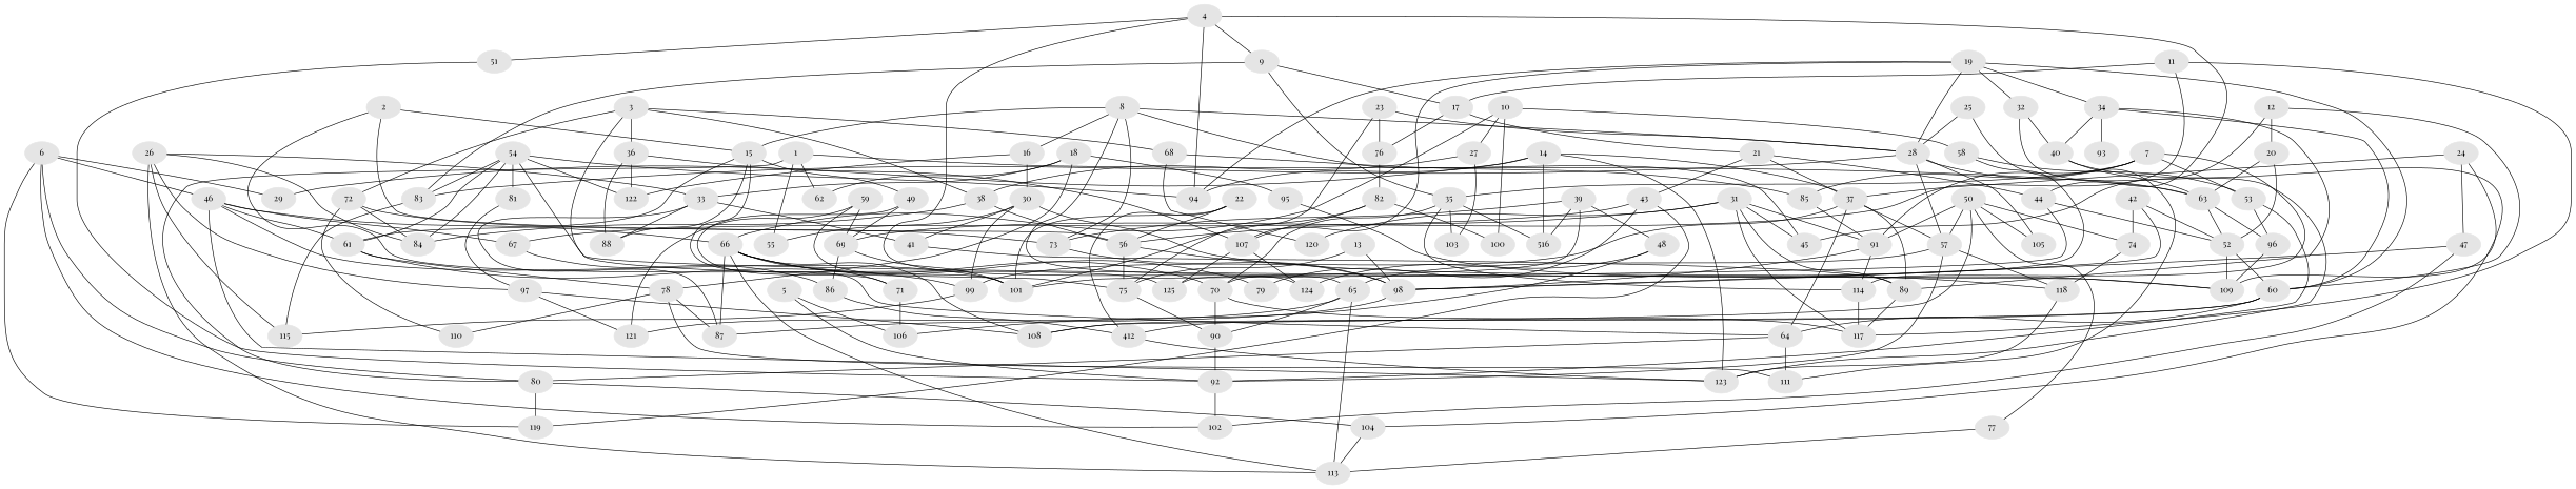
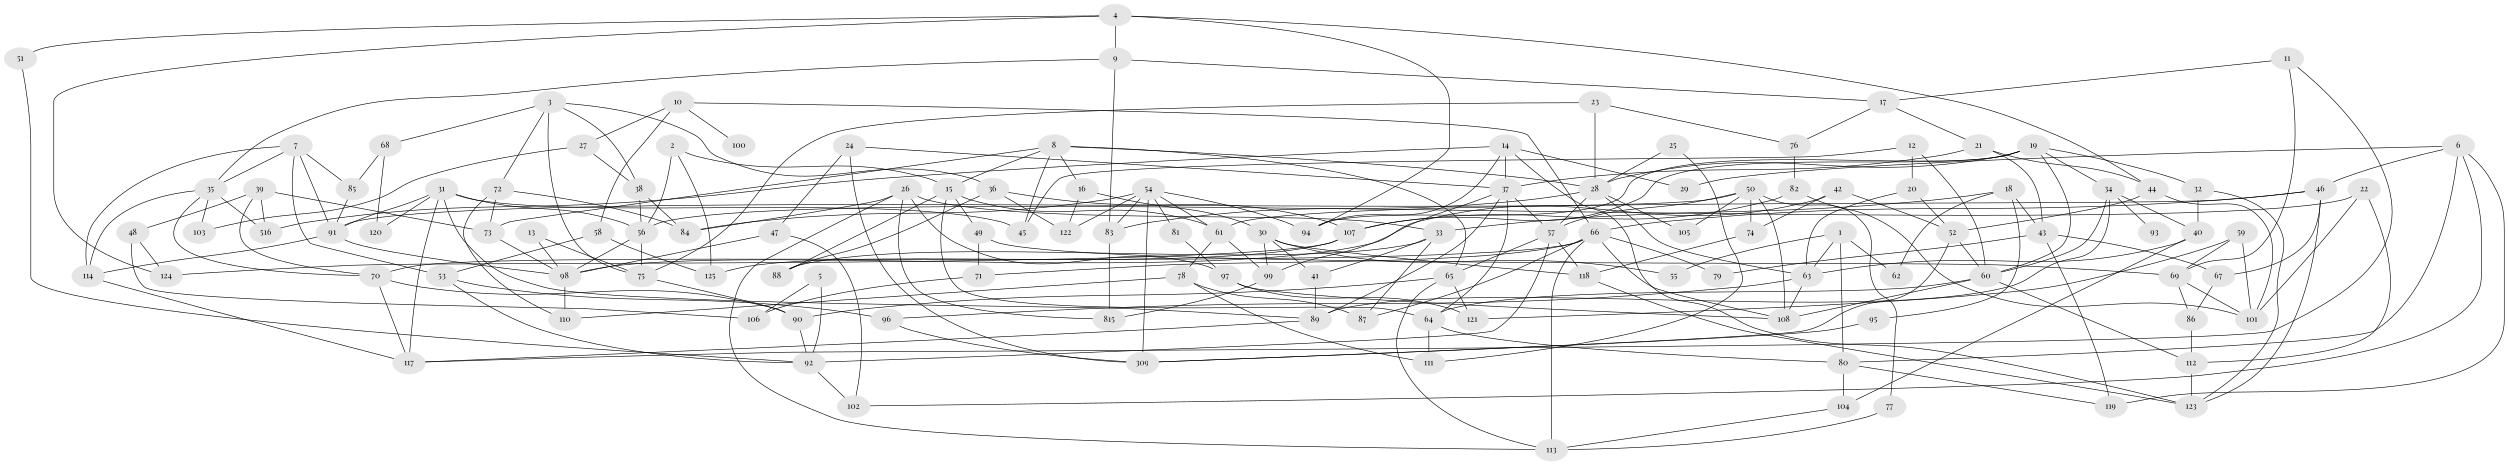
  graph {
    fontname="Playfair Display"
    node [color=gray90 fontname="Playfair Display" style=filled]
    edge [fontname="Playfair Display"]
    1
    55
    62
    63
    80
    108
    96
    119
    104
    2
    15
    56
    125
    49
    61
    64
    88
    75
    98
    3
    36
    38
    68
    72
    122
    107
    84
    85
    120
    73
    110
    90
    4
    9
    44
    51
    124
    94
    35
    17
    83
    52
    101
    92
    67
    86
    5
    106
    102
    6
    29
    46
    66
    123
    7
    53
    91
    114
    n59 [label=516]
    103
    70
    117
    8
    16
    28
    45
    65
    30
    57
    105
    113
    121
    21
    76
-   115
+   115 [label=815]
    10
    27
    58
    100
    87
    79
    71
    11
    69
    12
    20
    60
-   112 [label=412]
+   112
    13
    14
    37
    99
    89
    78
    111
    41
    118
    43
    82
    18
    33
    95
-   109
+   109 [label=309]
    19
    32
    34
    40
    93
    22
    23
    24
    47
    25
    26
    97
    31
    39
    48
    42
    74
    50
    77
    54
    81
    59
    1 -- 55
    1 -- 62
    1 -- 63
    1 -- 80
-   63 -- 52
+   63 -- 108
    63 -- 96
    80 -- 119
    80 -- 104
    96 -- 109
    104 -- 113
    2 -- 15
    2 -- 56
    2 -- 125
    15 -- 49
    15 -- 61
    15 -- 64
    15 -- 88
    56 -- 75
    56 -- 98
    49 -- 71
    49 -- 69
    61 -- 99
    61 -- 78
    64 -- 80
    64 -- 111
    75 -- 90
-   98 -- 87
+   98 -- 110
    3 -- 75
    3 -- 36
    3 -- 38
    3 -- 68
    3 -- 72
    36 -- 88
    36 -- 122
    36 -- 107
    38 -- 56
    38 -- 84
    68 -- 85
    68 -- 120
    72 -- 84
    72 -- 73
    72 -- 110
    107 -- 125
    107 -- 124
    85 -- 91
    73 -- 98
    90 -- 92
    4 -- 9
    4 -- 44
    4 -- 51
    4 -- 124
    4 -- 94
    9 -- 35
    9 -- 17
    9 -- 83
    44 -- 52
    44 -- 101
    51 -- 92
    35 -- 114
    35 -- n59
    35 -- 103
    35 -- 70
    17 -- 21
    17 -- 76
    83 -- 115
    52 -- 60
    52 -- 109
    92 -- 102
    67 -- 86
    86 -- 112
    5 -- 92
    5 -- 106
    6 -- 80
    6 -- 119
    6 -- 102
    6 -- 29
    6 -- 46
    46 -- 61
-   46 -- 101
    46 -- 67
    46 -- 66
    46 -- 123
    66 -- 108
    66 -- 70
    66 -- 113
    66 -- 87
    66 -- 79
    66 -- 71
    7 -- 85
    7 -- 35
    7 -- 53
    7 -- 91
    7 -- 114
    53 -- 96
    53 -- 92
    91 -- 98
    91 -- 114
    114 -- 117
    70 -- 90
    70 -- 117
    8 -- 15
    8 -- 73
    8 -- 16
    8 -- 28
    8 -- 45
    8 -- 65
    16 -- 122
    16 -- 30
    28 -- 63
    28 -- 83
    28 -- 57
    28 -- 105
    65 -- 90
    65 -- 113
    65 -- 121
    30 -- 55
    30 -- 99
    30 -- 41
    30 -- 118
    57 -- 92
    57 -- 65
    57 -- 118
    21 -- 44
    21 -- 37
    21 -- 43
    76 -- 82
    10 -- 66
    10 -- 27
    10 -- 58
    10 -- 100
    27 -- 38
    27 -- 103
    58 -- 125
    58 -- 53
    71 -- 106
    11 -- 17
    11 -- 117
    11 -- 69
    69 -- 101
    69 -- 86
    12 -- 45
    12 -- 20
    12 -- 60
    20 -- 63
    20 -- 52
    60 -- 108
    60 -- 64
    60 -- 112
    112 -- 123
    13 -- 75
    13 -- 98
    14 -- 94
    14 -- 29
    14 -- 123
    14 -- n59
    14 -- 37
    37 -- 64
    37 -- 57
    37 -- 99
    37 -- 89
    99 -- 115
    89 -- 117
    78 -- 110
    78 -- 87
    78 -- 111
    41 -- 89
    118 -- 123
    43 -- 119
    43 -- 67
    43 -- 79
    82 -- 107
    82 -- 101
-   82 -- 100
    18 -- 62
-   18 -- 78
+   18 -- 43
    18 -- 33
    18 -- 95
    33 -- 88
    33 -- 87
    33 -- 41
    95 -- 109
    19 -- 107
    19 -- 94
    19 -- 28
    19 -- 60
    19 -- 32
    19 -- 34
    32 -- 123
    32 -- 40
    34 -- 60
    34 -- 89
    34 -- 40
    34 -- 93
    40 -- 63
    40 -- 104
    22 -- 56
    22 -- 101
    22 -- 112
    23 -- 75
    23 -- 28
    23 -- 76
    24 -- 37
    24 -- 109
    24 -- 47
    47 -- 98
    47 -- 102
    25 -- 28
    25 -- 111
    26 -- 84
    26 -- 113
    26 -- 115
    26 -- 33
    26 -- 97
    97 -- 108
    97 -- 121
    31 -- 56
    31 -- 120
    31 -- 91
    31 -- 117
    31 -- 45
    31 -- 89
    39 -- 73
    39 -- n59
    39 -- 70
    39 -- 48
    48 -- 124
    48 -- 106
    42 -- 98
    42 -- 52
    42 -- 74
    74 -- 118
    50 -- 108
    50 -- 91
    50 -- 57
    50 -- 105
    50 -- 74
    50 -- 77
    77 -- 113
    54 -- 61
    54 -- 122
    54 -- 84
    54 -- 94
    54 -- 83
    54 -- 109
    54 -- 81
    81 -- 97
    59 -- 101
    59 -- 121
    59 -- 69
  }
